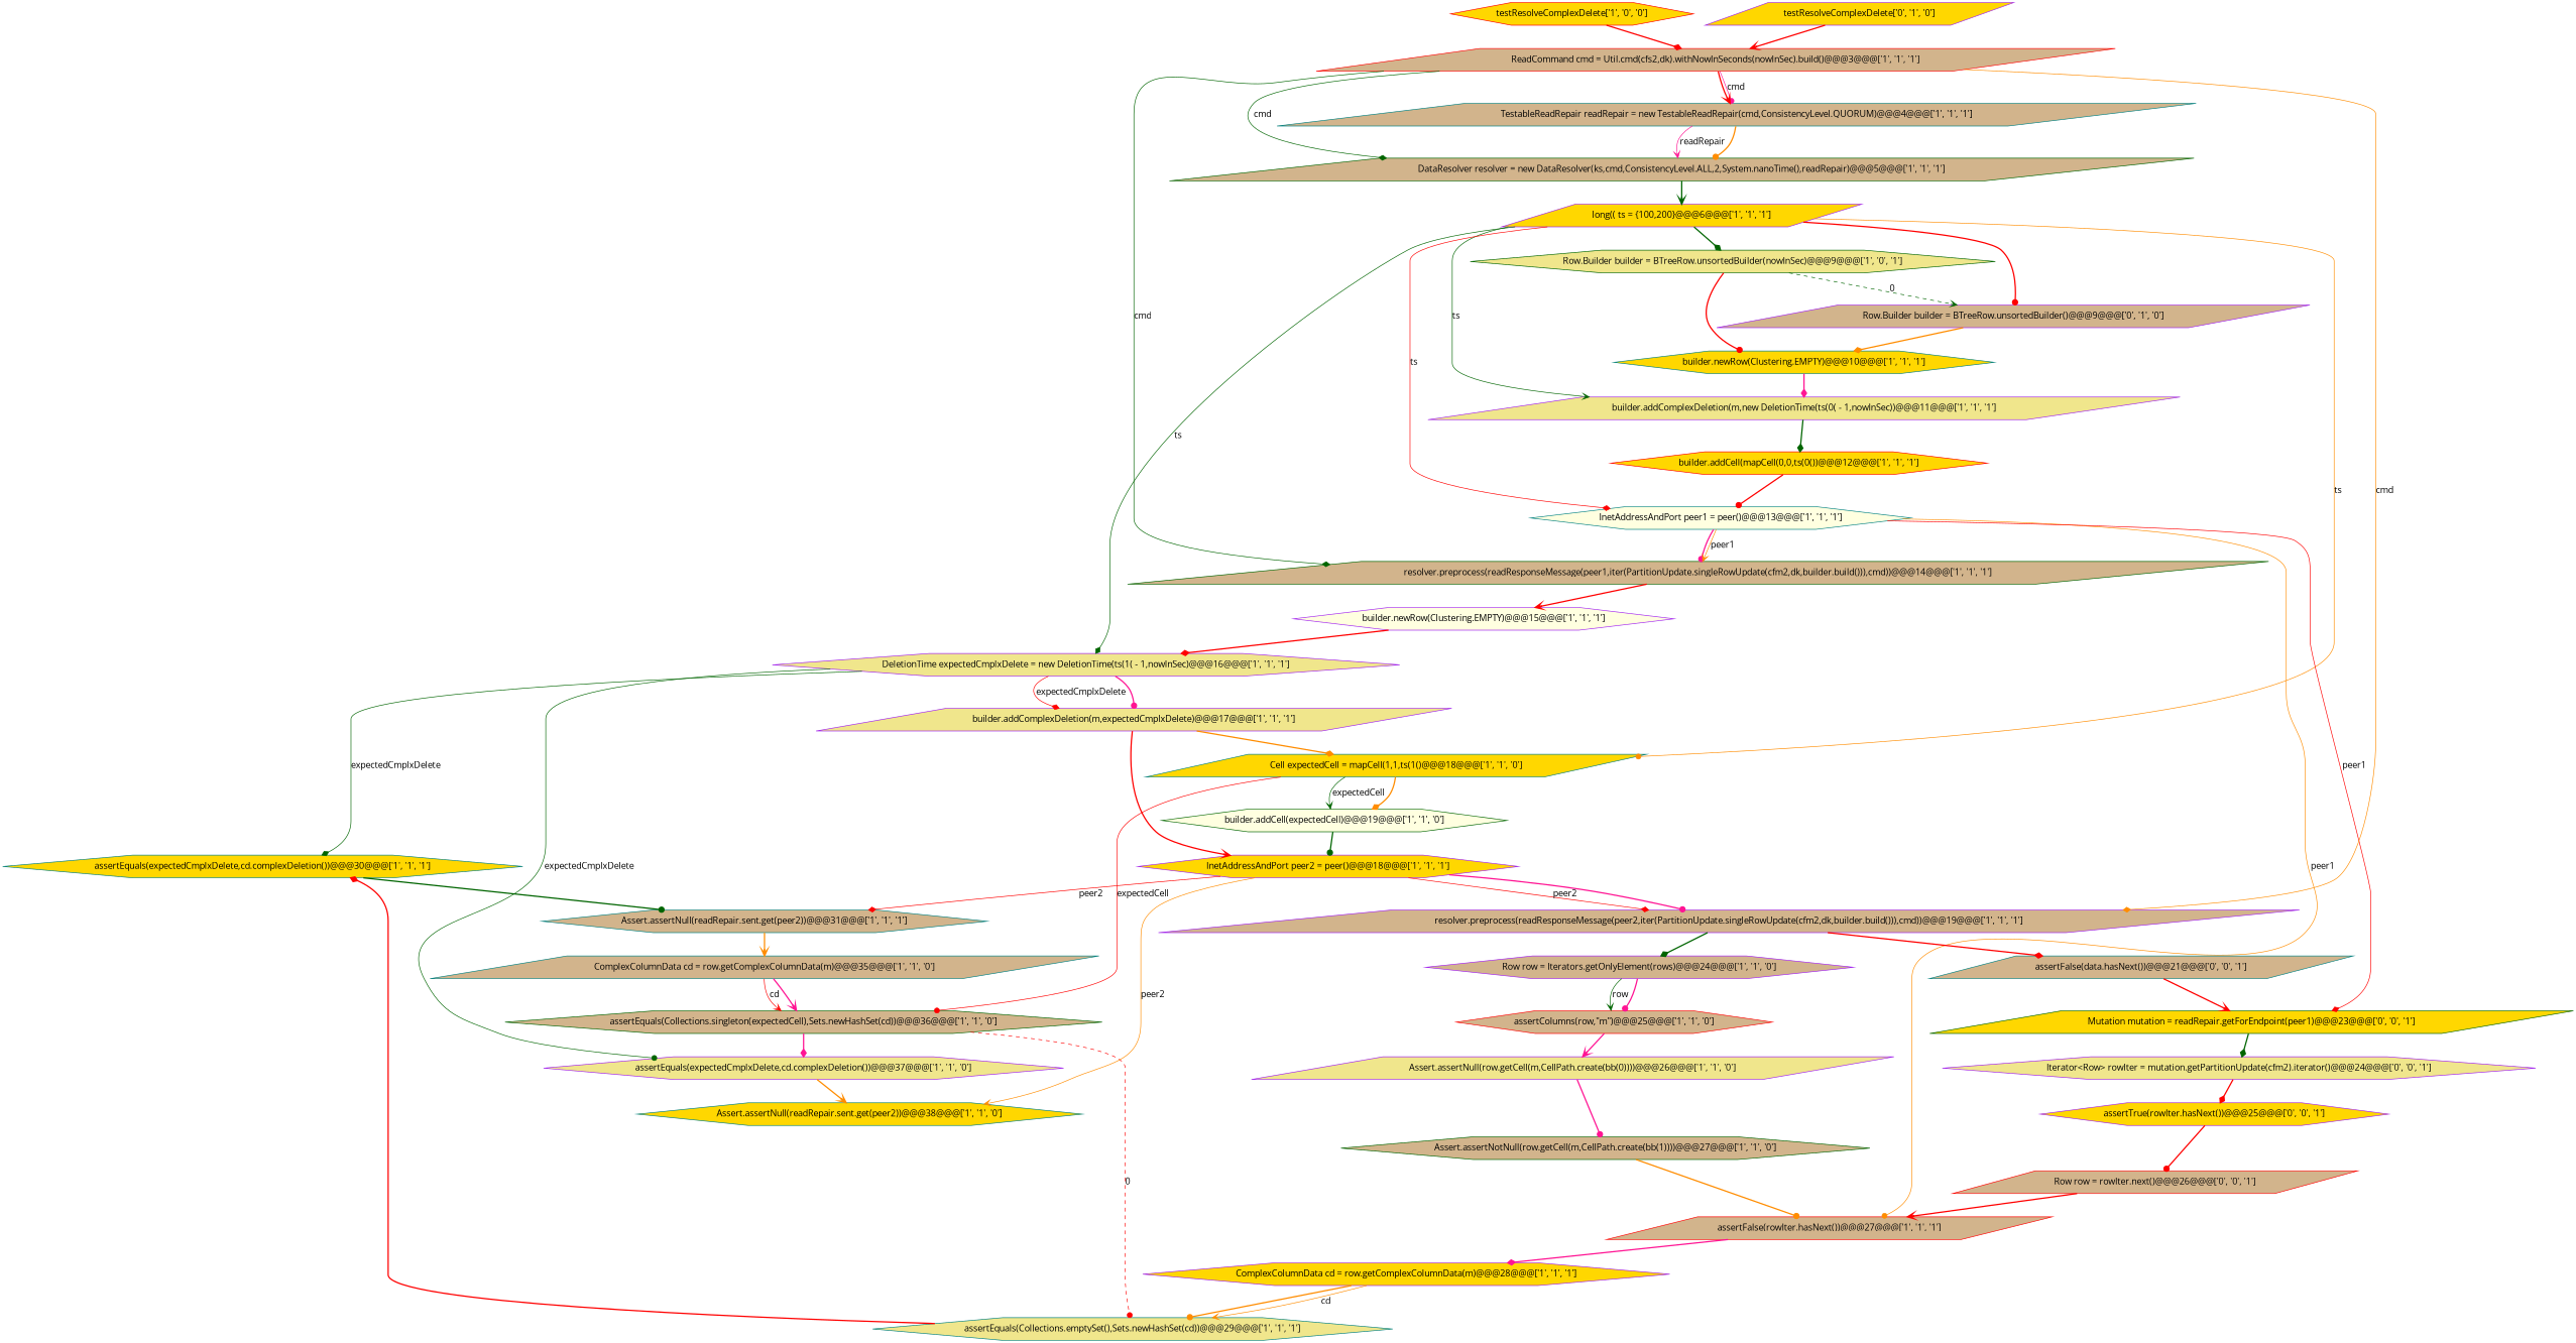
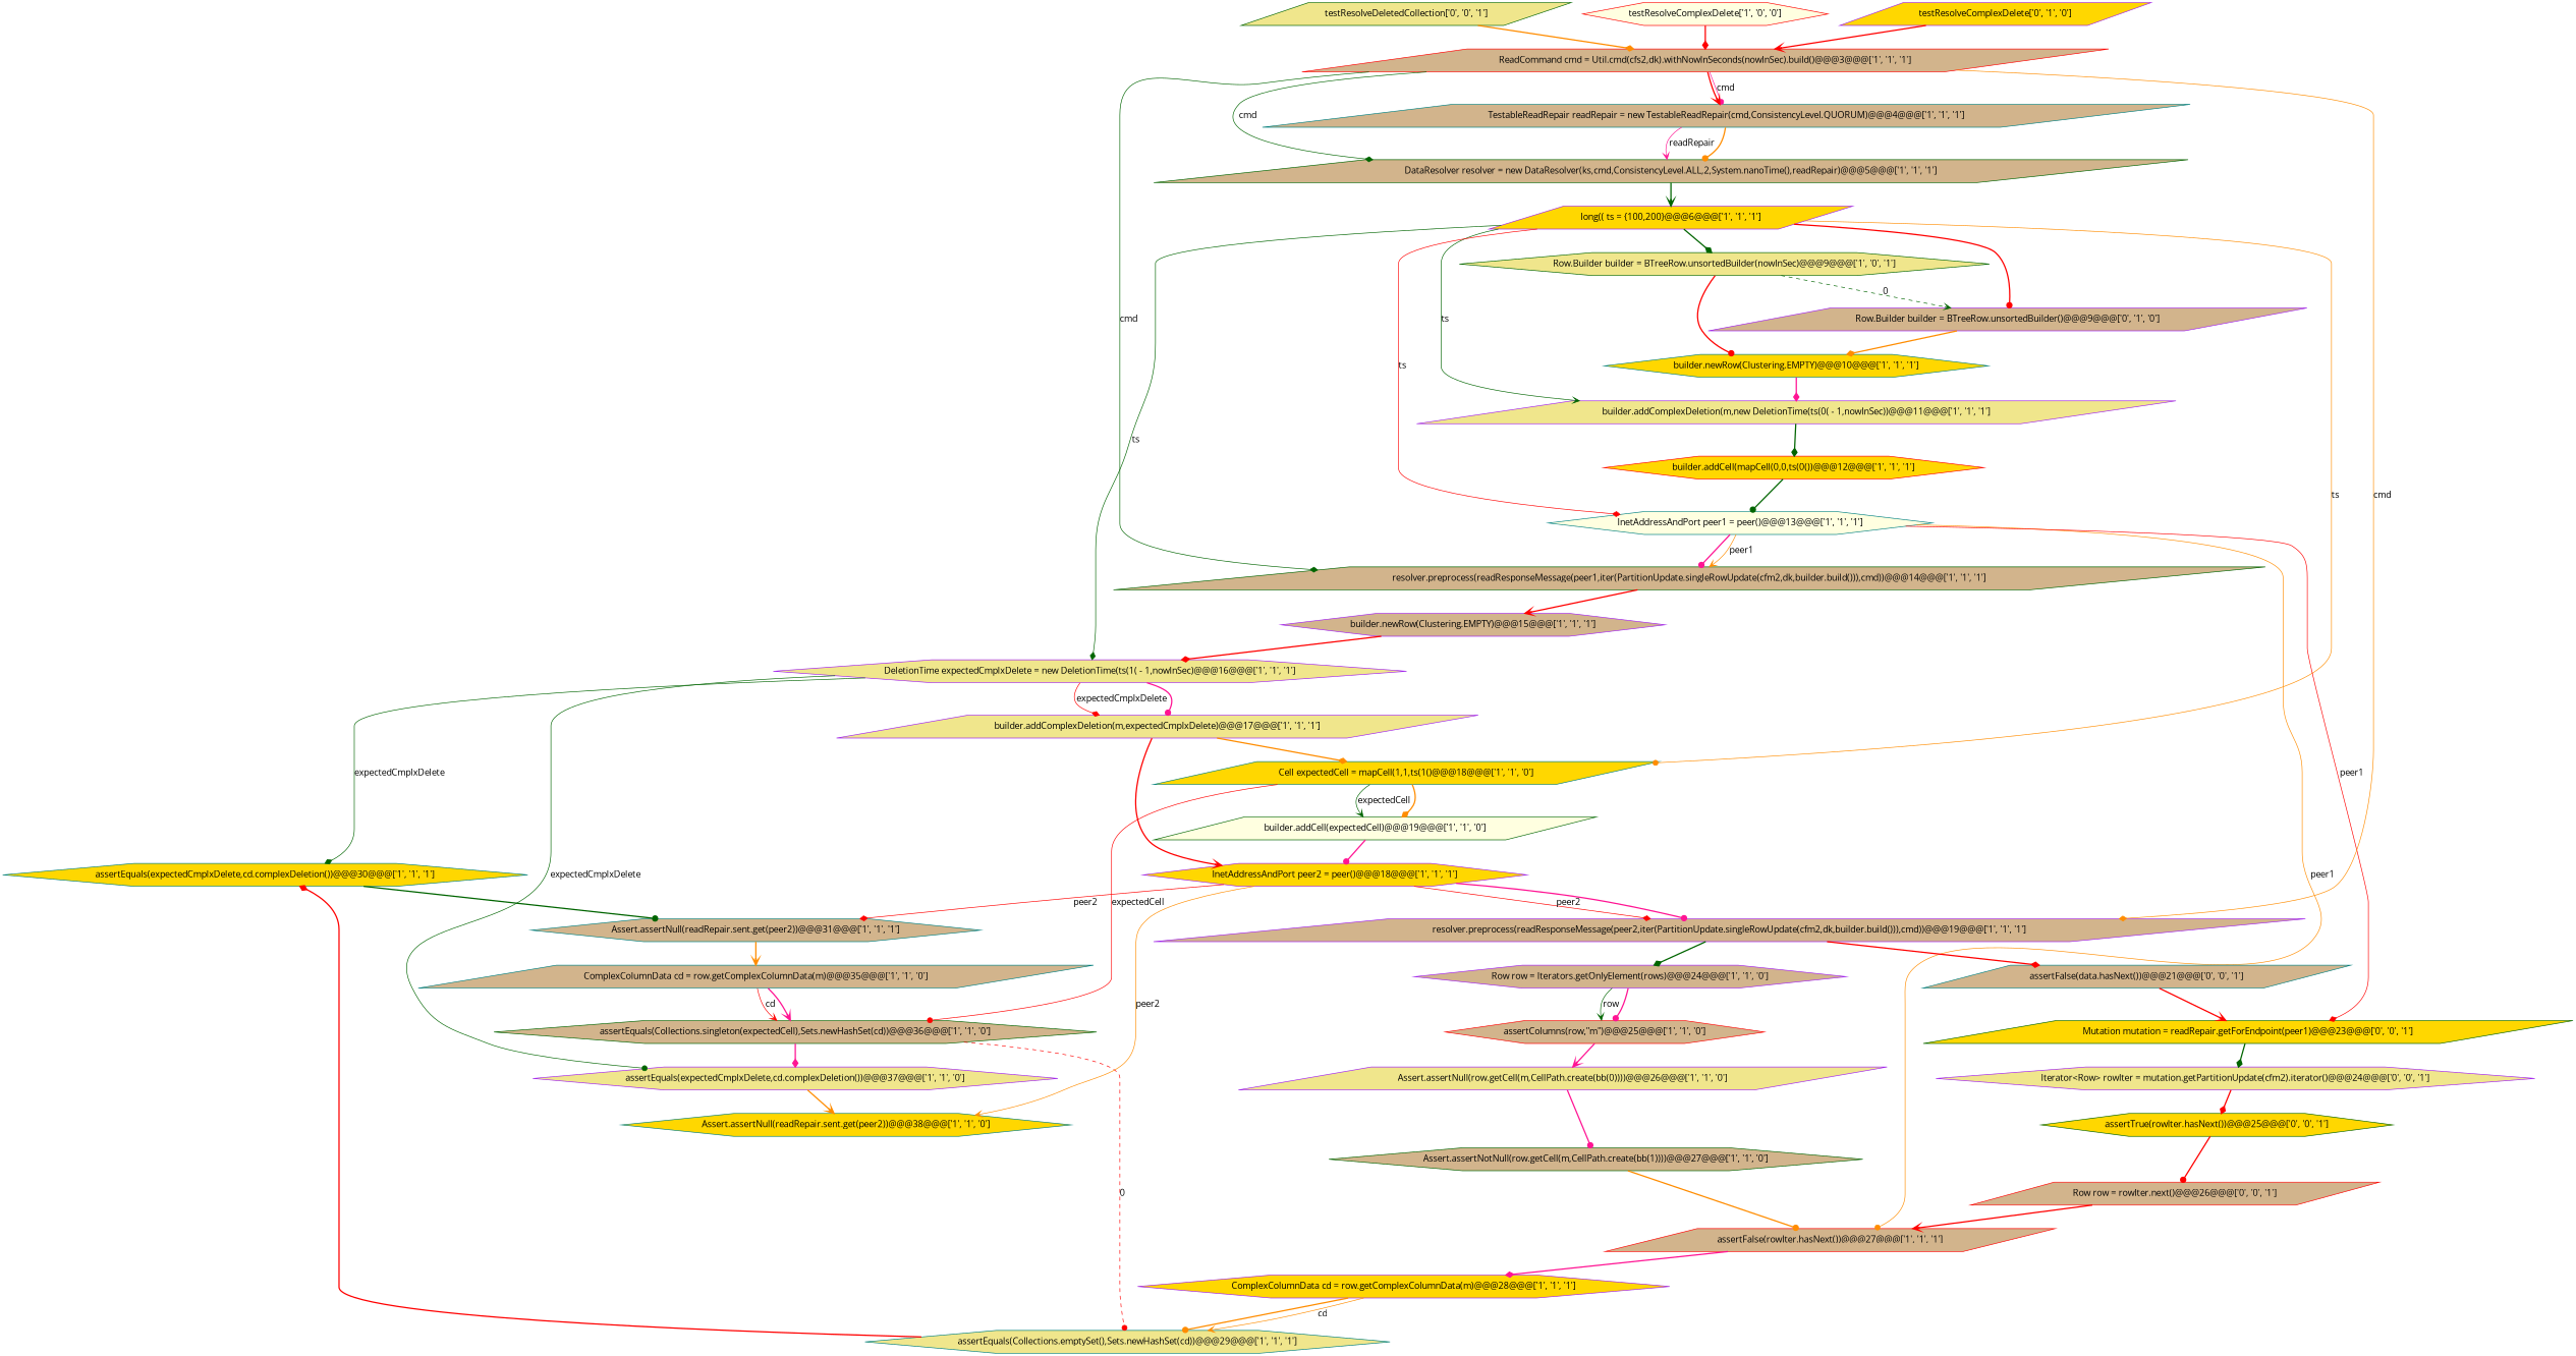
  digraph {
    fontname="Open Sans"
    node [color=purple fillcolor=tan fontname="Open Sans" shape=hexagon style=filled]
    edge [arrowhead=diamond color=red fontname="Open Sans" style=bold]
    n1 [color=darkgreen fillcolor=khaki label="Row.Builder builder = BTreeRow.unsortedBuilder(nowInSec)@@@9@@@['1', '0', '1']"]
    n2 [label="Row.Builder builder = BTreeRow.unsortedBuilder()@@@9@@@['0', '1', '0']" shape=parallelogram]
    n3 [color=teal fillcolor=gold label="builder.newRow(Clustering.EMPTY)@@@10@@@['1', '1', '1']"]
    n4 [fillcolor=khaki label="builder.addComplexDeletion(m,new DeletionTime(ts(0( - 1,nowInSec))@@@11@@@['1', '1', '1']" shape=parallelogram]
    n5 [fillcolor=khaki label="assertEquals(expectedCmplxDelete,cd.complexDeletion())@@@37@@@['1', '1', '0']"]
    n6 [color=teal fillcolor=gold label="Assert.assertNull(readRepair.sent.get(peer2))@@@38@@@['1', '1', '0']"]
    n7 [color=teal fillcolor=gold label="assertEquals(expectedCmplxDelete,cd.complexDeletion())@@@30@@@['1', '1', '1']"]
    n8 [color=teal label="Assert.assertNull(readRepair.sent.get(peer2))@@@31@@@['1', '1', '1']"]
    n9 [color=teal label="ComplexColumnData cd = row.getComplexColumnData(m)@@@35@@@['1', '1', '0']" shape=parallelogram]
    n10 [color=darkgreen label="resolver.preprocess(readResponseMessage(peer1,iter(PartitionUpdate.singleRowUpdate(cfm2,dk,builder.build())),cmd))@@@14@@@['1', '1', '1']" shape=parallelogram]
-   n11 [fillcolor=lightyellow label="builder.newRow(Clustering.EMPTY)@@@15@@@['1', '1', '1']"]
+   n11 [label="builder.newRow(Clustering.EMPTY)@@@15@@@['1', '1', '1']"]
    n12 [fillcolor=khaki label="DeletionTime expectedCmplxDelete = new DeletionTime(ts(1( - 1,nowInSec)@@@16@@@['1', '1', '1']"]
    n13 [color=darkgreen label="Assert.assertNotNull(row.getCell(m,CellPath.create(bb(1))))@@@27@@@['1', '1', '0']"]
    n14 [color=red label="assertFalse(rowIter.hasNext())@@@27@@@['1', '1', '1']" shape=parallelogram]
    n15 [fillcolor=gold label="ComplexColumnData cd = row.getComplexColumnData(m)@@@28@@@['1', '1', '1']"]
    n16 [color=darkgreen label="DataResolver resolver = new DataResolver(ks,cmd,ConsistencyLevel.ALL,2,System.nanoTime(),readRepair)@@@5@@@['1', '1', '1']" shape=parallelogram]
    n17 [fillcolor=gold label="long(( ts = {100,200}@@@6@@@['1', '1', '1']" shape=parallelogram]
    n18 [color=teal fillcolor=lightyellow label="InetAddressAndPort peer1 = peer()@@@13@@@['1', '1', '1']"]
    n19 [color=teal fillcolor=gold label="Cell expectedCell = mapCell(1,1,ts(1()@@@18@@@['1', '1', '0']" shape=parallelogram]
    n20 [color=darkgreen fillcolor=gold label="Mutation mutation = readRepair.getForEndpoint(peer1)@@@23@@@['0', '0', '1']" shape=parallelogram]
    n21 [fillcolor=khaki label="Iterator<Row> rowIter = mutation.getPartitionUpdate(cfm2).iterator()@@@24@@@['0', '0', '1']"]
    n22 [color=teal fillcolor=khaki label="assertEquals(Collections.emptySet(),Sets.newHashSet(cd))@@@29@@@['1', '1', '1']"]
    n23 [color=red fillcolor=gold label="builder.addCell(mapCell(0,0,ts(0())@@@12@@@['1', '1', '1']"]
    n24 [color=darkgreen label="assertEquals(Collections.singleton(expectedCell),Sets.newHashSet(cd))@@@36@@@['1', '1', '0']"]
-   n25 [color=darkgreen fillcolor=lightyellow label="builder.addCell(expectedCell)@@@19@@@['1', '1', '0']"]
+   n25 [color=darkgreen fillcolor=lightyellow label="builder.addCell(expectedCell)@@@19@@@['1', '1', '0']" shape=parallelogram]
    n26 [fillcolor=gold label="InetAddressAndPort peer2 = peer()@@@18@@@['1', '1', '1']"]
    n27 [color=teal label="TestableReadRepair readRepair = new TestableReadRepair(cmd,ConsistencyLevel.QUORUM)@@@4@@@['1', '1', '1']" shape=parallelogram]
    n28 [label="resolver.preprocess(readResponseMessage(peer2,iter(PartitionUpdate.singleRowUpdate(cfm2,dk,builder.build())),cmd))@@@19@@@['1', '1', '1']" shape=parallelogram]
    n29 [label="Row row = Iterators.getOnlyElement(rows)@@@24@@@['1', '1', '0']"]
    n30 [color=teal label="assertFalse(data.hasNext())@@@21@@@['0', '0', '1']" shape=parallelogram]
-   n31 [fillcolor=gold label="assertTrue(rowIter.hasNext())@@@25@@@['0', '0', '1']"]
+   n31 [color=darkgreen fillcolor=gold label="assertTrue(rowIter.hasNext())@@@25@@@['0', '0', '1']"]
    n32 [color=red label="Row row = rowIter.next()@@@26@@@['0', '0', '1']" shape=parallelogram]
    n33 [color=red label="assertColumns(row,\"m\")@@@25@@@['1', '1', '0']"]
    n34 [fillcolor=khaki label="builder.addComplexDeletion(m,expectedCmplxDelete)@@@17@@@['1', '1', '1']" shape=parallelogram]
    n35 [fillcolor=khaki label="Assert.assertNull(row.getCell(m,CellPath.create(bb(0))))@@@26@@@['1', '1', '0']" shape=parallelogram]
+   n36 [color=darkgreen fillcolor=khaki label="testResolveDeletedCollection['0', '0', '1']" shape=parallelogram]
    n37 [color=red label="ReadCommand cmd = Util.cmd(cfs2,dk).withNowInSeconds(nowInSec).build()@@@3@@@['1', '1', '1']" shape=parallelogram]
-   n38 [color=red fillcolor=gold label="testResolveComplexDelete['1', '0', '0']"]
+   n38 [color=red fillcolor=lightyellow label="testResolveComplexDelete['1', '0', '0']"]
    n39 [fillcolor=gold label="testResolveComplexDelete['0', '1', '0']" shape=parallelogram]
    n1 -> n2 [arrowhead=vee color=darkgreen label=0 style=dashed]
    n1 -> n3 [arrowhead=dot]
    n2 -> n3 [color=darkorange]
    n3 -> n4 [color=deeppink]
    n4 -> n23 [color=darkgreen]
    n5 -> n6 [arrowhead=vee color=darkorange]
    n7 -> n8 [arrowhead=dot color=darkgreen]
    n8 -> n9 [arrowhead=vee color=darkorange]
    n9 -> n24 [arrowhead=vee color=deeppink]
    n9 -> n24 [arrowhead=vee label=cd style=solid]
    n10 -> n11 [arrowhead=vee]
    n11 -> n12
    n12 -> n5 [arrowhead=dot color=darkgreen label=expectedCmplxDelete style=solid]
    n12 -> n7 [color=darkgreen label=expectedCmplxDelete style=solid]
    n12 -> n34 [arrowhead=dot color=deeppink]
    n12 -> n34 [label=expectedCmplxDelete style=solid]
    n13 -> n14 [arrowhead=dot color=darkorange]
    n14 -> n15 [color=deeppink]
    n15 -> n22 [arrowhead=dot color=darkorange]
    n15 -> n22 [arrowhead=vee color=darkorange label=cd style=solid]
    n16 -> n17 [arrowhead=vee color=darkgreen]
    n17 -> n1 [color=darkgreen]
    n17 -> n2 [arrowhead=dot]
    n17 -> n4 [arrowhead=vee color=darkgreen label=ts style=solid]
    n17 -> n12 [color=darkgreen label=ts style=solid]
    n17 -> n18 [label=ts style=solid]
    n17 -> n19 [arrowhead=dot color=darkorange label=ts style=solid]
    n18 -> n10 [arrowhead=dot color=deeppink]
    n18 -> n10 [arrowhead=vee color=darkorange label=peer1 style=solid]
    n18 -> n14 [arrowhead=dot color=darkorange label=peer1 style=solid]
    n18 -> n20 [label=peer1 style=solid]
    n19 -> n24 [arrowhead=dot label=expectedCell style=solid]
    n19 -> n25 [color=darkorange]
    n19 -> n25 [arrowhead=vee color=darkgreen label=expectedCell style=solid]
    n20 -> n21 [color=darkgreen]
    n21 -> n31
    n22 -> n7
-   n23 -> n18 [arrowhead=dot]
+   n23 -> n18 [arrowhead=dot color=darkgreen]
    n24 -> n5 [color=deeppink]
    n24 -> n22 [arrowhead=dot label=0 style=dashed]
-   n25 -> n26 [arrowhead=dot color=darkgreen]
+   n25 -> n26 [arrowhead=dot color=deeppink]
    n26 -> n6 [arrowhead=vee color=darkorange label=peer2 style=solid]
    n26 -> n8 [label=peer2 style=solid]
    n26 -> n28 [label=peer2 style=solid]
    n26 -> n28 [arrowhead=dot color=deeppink]
    n27 -> n16 [arrowhead=dot color=darkorange]
    n27 -> n16 [arrowhead=vee color=deeppink label=readRepair style=solid]
    n28 -> n29 [color=darkgreen]
    n28 -> n30
    n29 -> n33 [arrowhead=dot color=deeppink]
    n29 -> n33 [arrowhead=vee color=darkgreen label=row style=solid]
    n30 -> n20 [arrowhead=vee]
    n31 -> n32 [arrowhead=dot]
    n32 -> n14 [arrowhead=vee]
    n33 -> n35 [arrowhead=vee color=deeppink]
    n34 -> n19 [color=darkorange]
    n34 -> n26 [arrowhead=vee]
    n35 -> n13 [arrowhead=dot color=deeppink]
+   n36 -> n37 [color=darkorange]
    n37 -> n10 [color=darkgreen label=cmd style=solid]
    n37 -> n16 [color=darkgreen label=cmd style=solid]
    n37 -> n27 [arrowhead=dot color=deeppink label=cmd style=solid]
    n37 -> n27 [arrowhead=vee]
    n37 -> n28 [color=darkorange label=cmd style=solid]
    n38 -> n37
    n39 -> n37 [arrowhead=vee]
  }
